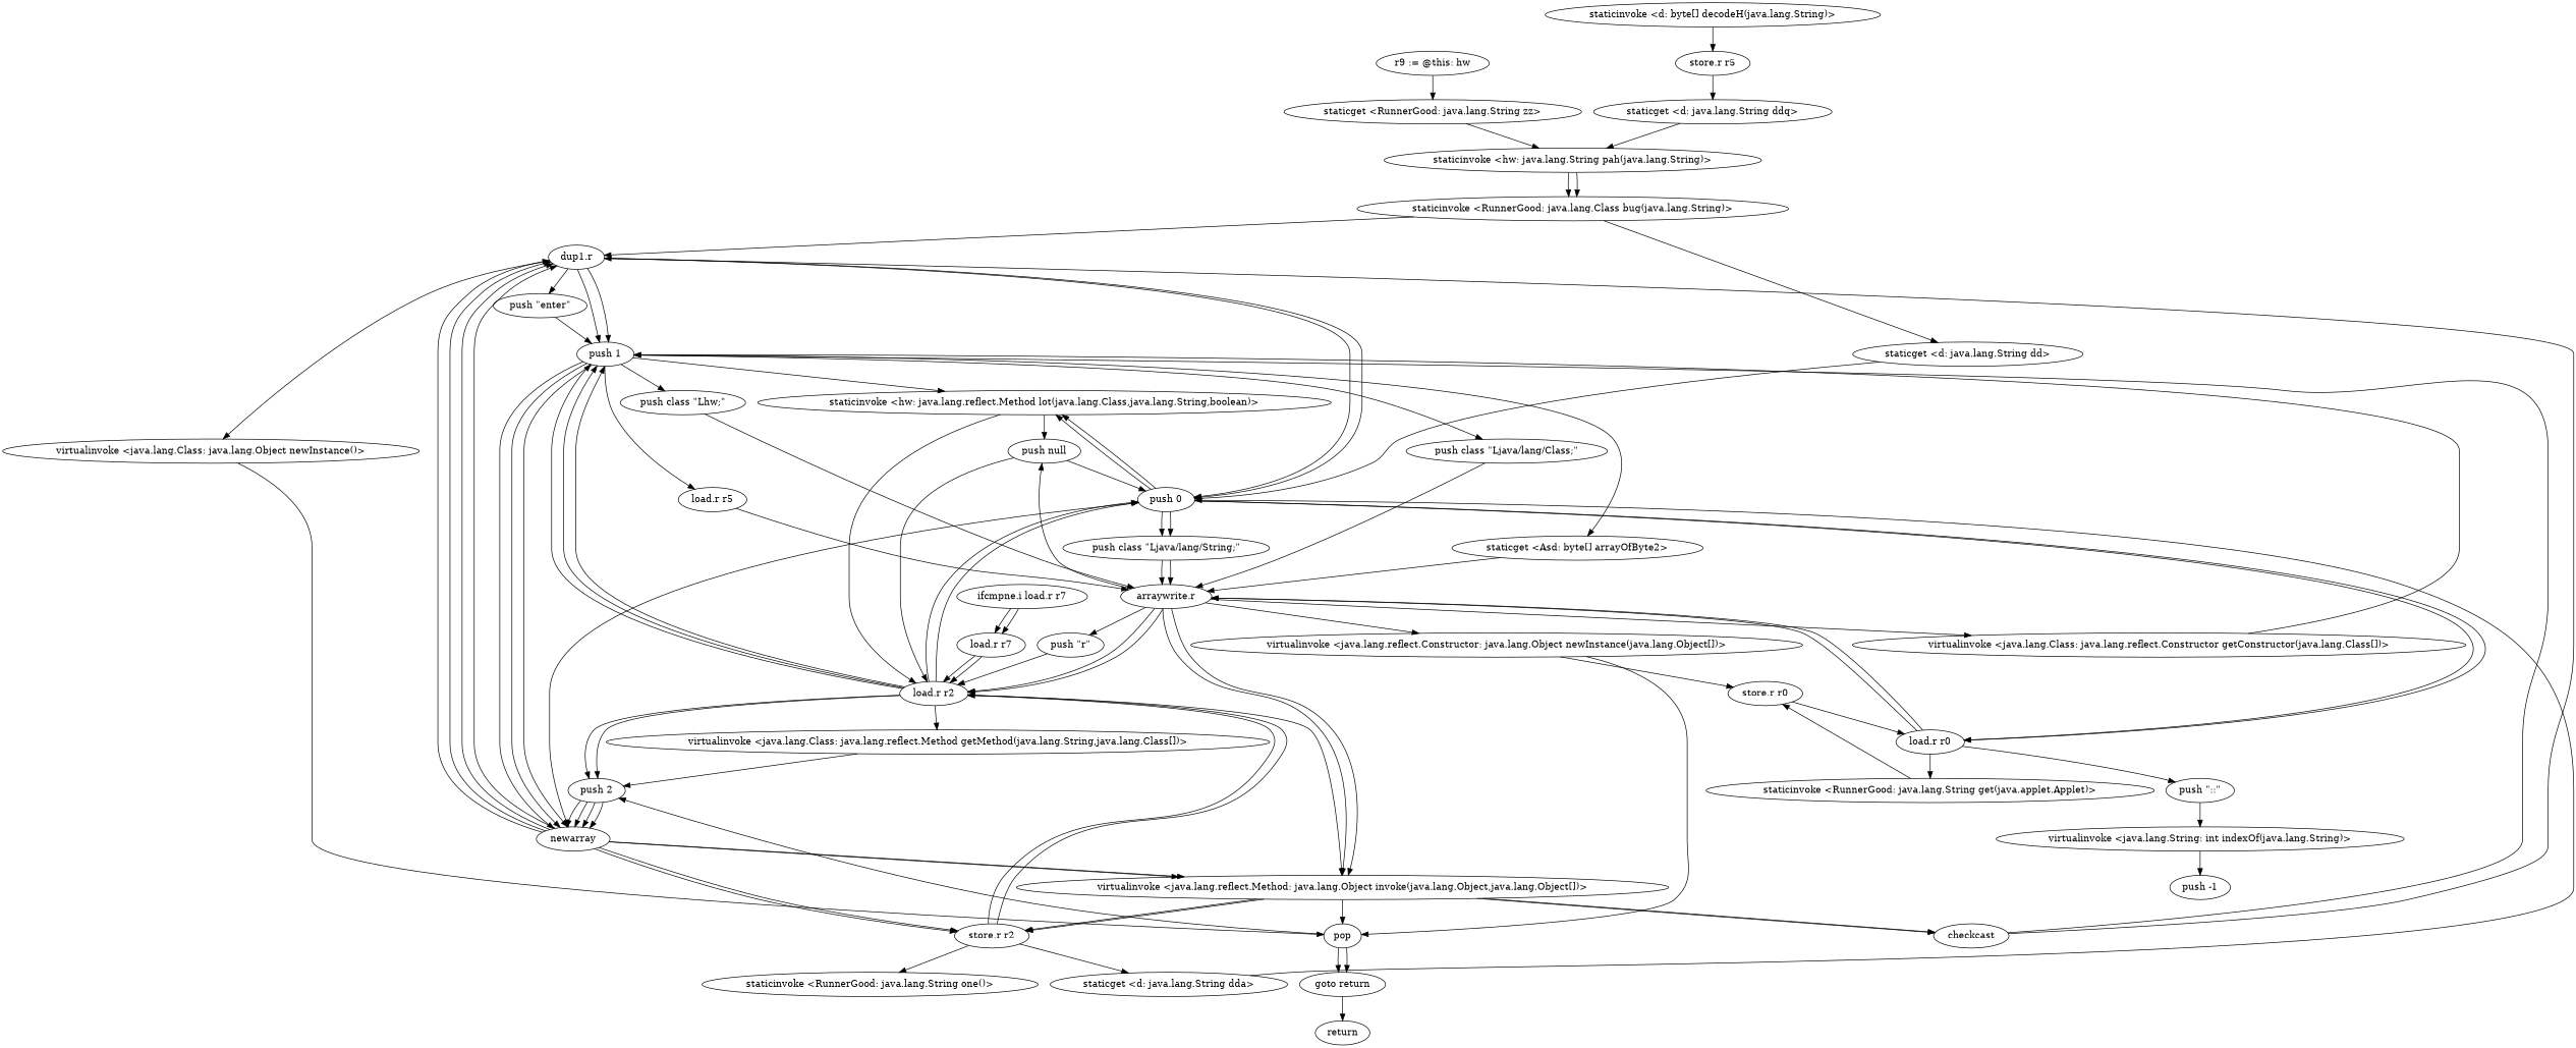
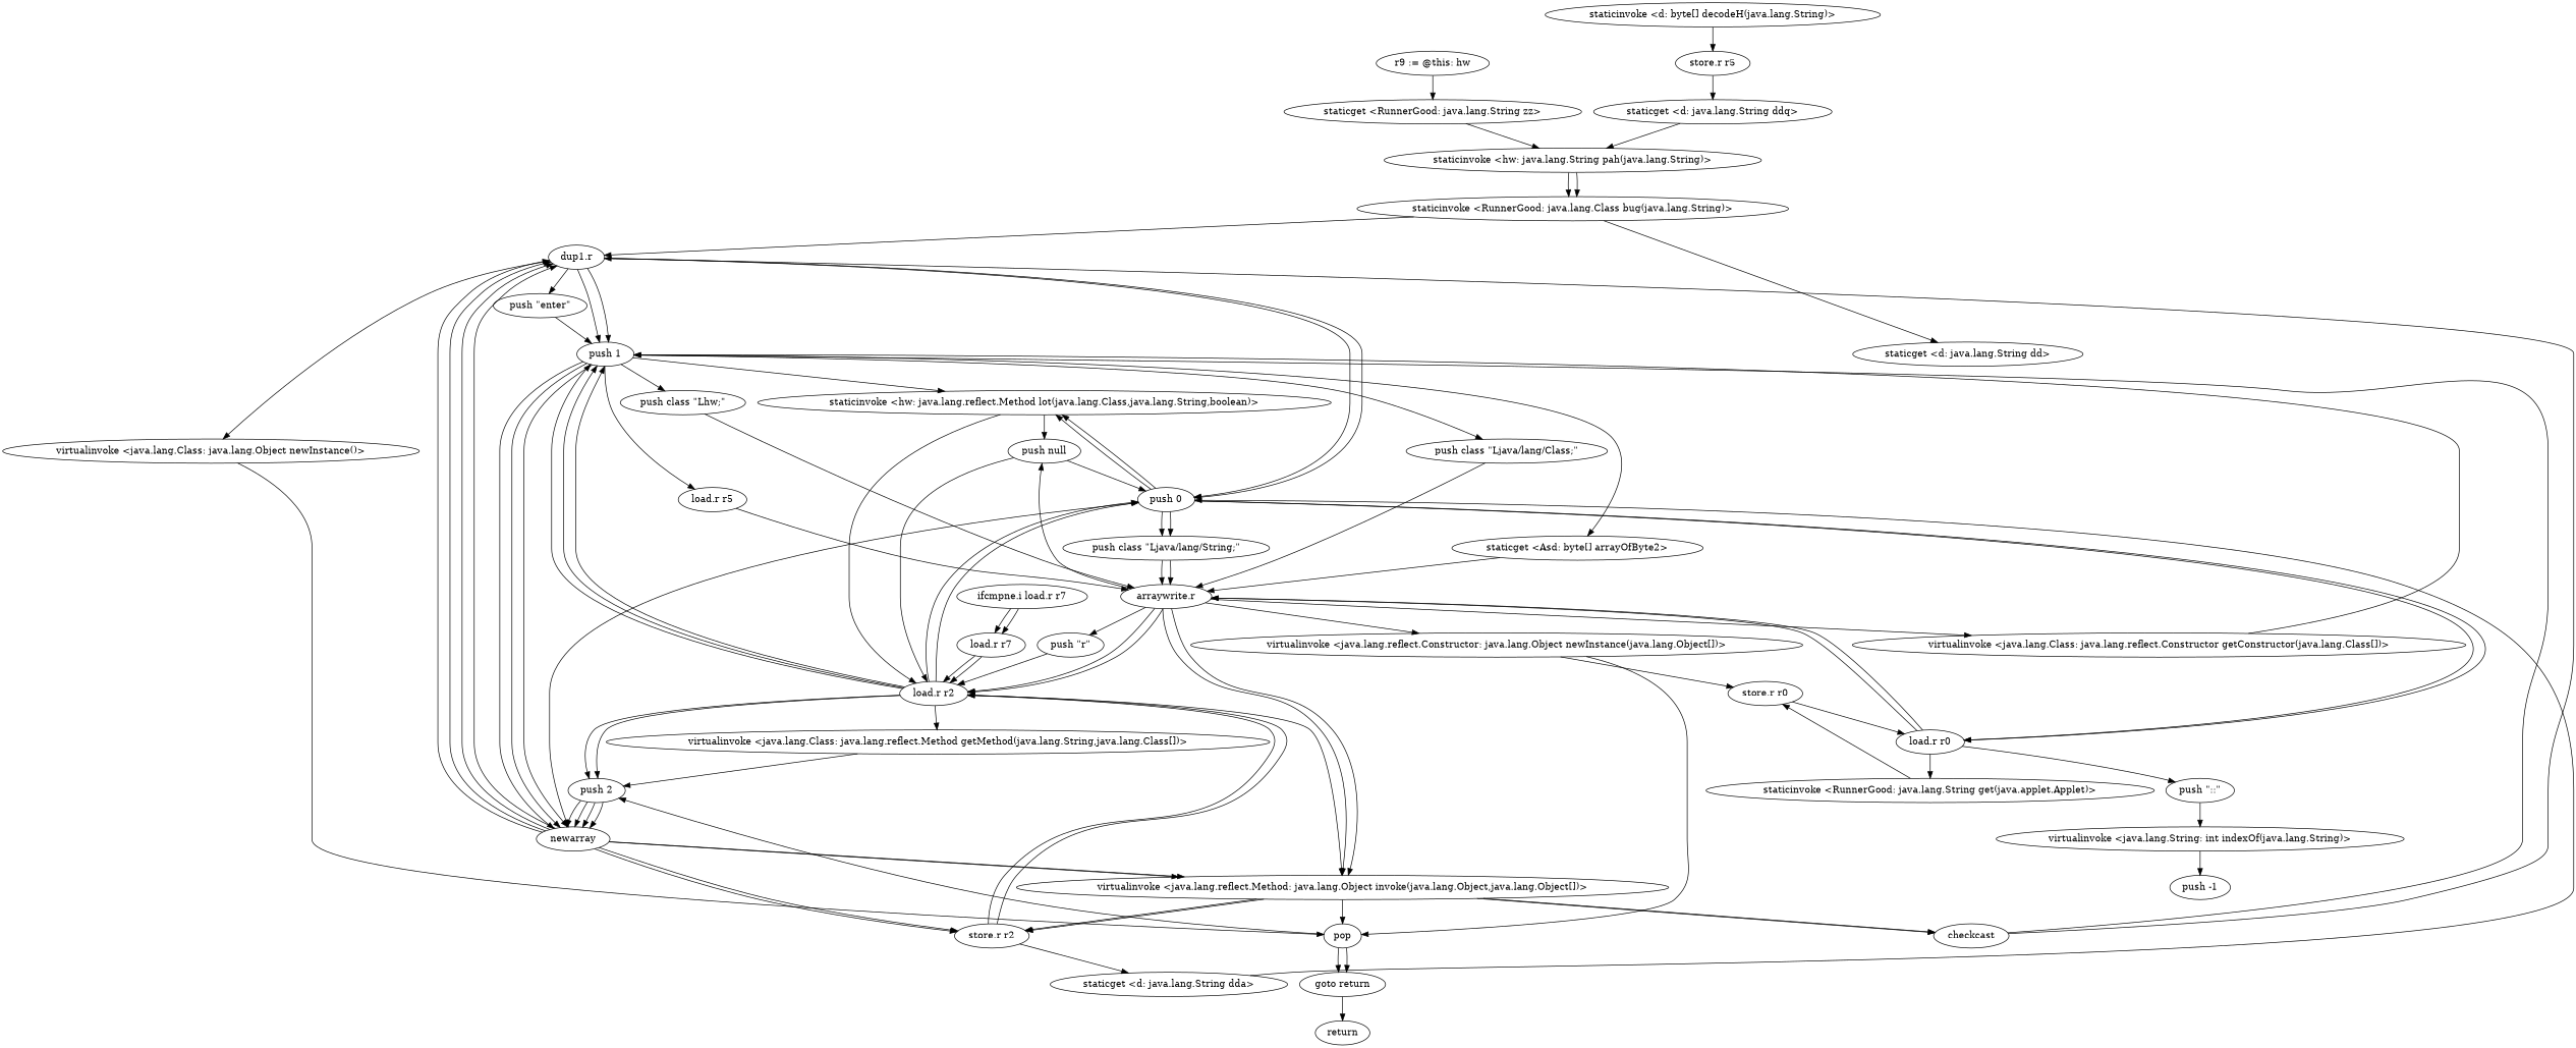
  digraph {
    n1 [label="r9 := @this: hw"]
    "staticget <RunnerGood: java.lang.String zz>"
    "staticinvoke <hw: java.lang.String pah(java.lang.String)>"
    "staticinvoke <RunnerGood: java.lang.Class bug(java.lang.String)>"
    "dup1.r"
    "staticget <d: java.lang.String dd>"
    "push \"enter\""
    "push 1"
    "push 0"
    "virtualinvoke <java.lang.Class: java.lang.Object newInstance()>"
    "staticinvoke <hw: java.lang.reflect.Method lot(java.lang.Class,java.lang.String,boolean)>"
    newarray
    "load.r r5"
    "staticget <Asd: byte[] arrayOfByte2>"
    "push class \"Ljava/lang/Class;\""
    "push class \"Lhw;\""
    "load.r r0"
    "push class \"Ljava/lang/String;\""
    pop
    "push null"
    "load.r r2"
    "virtualinvoke <java.lang.reflect.Method: java.lang.Object invoke(java.lang.Object,java.lang.Object[])>"
    "store.r r2"
    "arraywrite.r"
    "push 2"
    "virtualinvoke <java.lang.Class: java.lang.reflect.Method getMethod(java.lang.String,java.lang.Class[])>"
    "staticinvoke <RunnerGood: java.lang.String get(java.applet.Applet)>"
    "push \"::\""
    checkcast
    "staticget <d: java.lang.String dda>"
-   "staticinvoke <RunnerGood: java.lang.String one()>"
    "goto return"
    "staticinvoke <d: byte[] decodeH(java.lang.String)>"
    "store.r r5"
    "staticget <d: java.lang.String ddq>"
    "store.r r0"
    "virtualinvoke <java.lang.String: int indexOf(java.lang.String)>"
    "virtualinvoke <java.lang.Class: java.lang.reflect.Constructor getConstructor(java.lang.Class[])>"
    "virtualinvoke <java.lang.reflect.Constructor: java.lang.Object newInstance(java.lang.Object[])>"
    "push \"r\""
    "push -1"
    "ifcmpne.i load.r r7"
    "load.r r7"
    return
    n1 -> "staticget <RunnerGood: java.lang.String zz>"
    "staticget <RunnerGood: java.lang.String zz>" -> "staticinvoke <hw: java.lang.String pah(java.lang.String)>"
    "staticinvoke <hw: java.lang.String pah(java.lang.String)>" -> "staticinvoke <RunnerGood: java.lang.Class bug(java.lang.String)>"
    "staticinvoke <hw: java.lang.String pah(java.lang.String)>" -> "staticinvoke <RunnerGood: java.lang.Class bug(java.lang.String)>"
    "staticinvoke <RunnerGood: java.lang.Class bug(java.lang.String)>" -> "dup1.r"
    "staticinvoke <RunnerGood: java.lang.Class bug(java.lang.String)>" -> "staticget <d: java.lang.String dd>"
    "dup1.r" -> "push \"enter\""
    "dup1.r" -> "push 1"
    "dup1.r" -> "push 1"
    "dup1.r" -> "push 0"
    "dup1.r" -> "push 0"
    "dup1.r" -> "virtualinvoke <java.lang.Class: java.lang.Object newInstance()>"
-   "staticget <d: java.lang.String dd>" -> "push 0"
    "push \"enter\"" -> "push 1"
    "push 1" -> "staticinvoke <hw: java.lang.reflect.Method lot(java.lang.Class,java.lang.String,boolean)>"
    "push 1" -> newarray
    "push 1" -> newarray
    "push 1" -> newarray
    "push 1" -> "load.r r5"
    "push 1" -> "staticget <Asd: byte[] arrayOfByte2>"
    "push 1" -> "push class \"Ljava/lang/Class;\""
    "push 1" -> "push class \"Lhw;\""
    "push 0" -> "staticinvoke <hw: java.lang.reflect.Method lot(java.lang.Class,java.lang.String,boolean)>"
    "push 0" -> "staticinvoke <hw: java.lang.reflect.Method lot(java.lang.Class,java.lang.String,boolean)>"
    "push 0" -> newarray
    "push 0" -> "load.r r0"
    "push 0" -> "load.r r0"
    "push 0" -> "push class \"Ljava/lang/String;\""
    "push 0" -> "push class \"Ljava/lang/String;\""
    "virtualinvoke <java.lang.Class: java.lang.Object newInstance()>" -> pop
    "staticinvoke <hw: java.lang.reflect.Method lot(java.lang.Class,java.lang.String,boolean)>" -> "push null"
    "staticinvoke <hw: java.lang.reflect.Method lot(java.lang.Class,java.lang.String,boolean)>" -> "load.r r2"
    newarray -> "dup1.r"
    newarray -> "dup1.r"
    newarray -> "dup1.r"
    newarray -> "dup1.r"
    newarray -> "virtualinvoke <java.lang.reflect.Method: java.lang.Object invoke(java.lang.Object,java.lang.Object[])>"
    newarray -> "virtualinvoke <java.lang.reflect.Method: java.lang.Object invoke(java.lang.Object,java.lang.Object[])>"
    newarray -> "store.r r2"
    newarray -> "store.r r2"
    "load.r r5" -> "arraywrite.r"
    "staticget <Asd: byte[] arrayOfByte2>" -> "arraywrite.r"
    "push class \"Ljava/lang/Class;\"" -> "arraywrite.r"
    "push class \"Lhw;\"" -> "arraywrite.r"
    "load.r r0" -> "arraywrite.r"
    "load.r r0" -> "arraywrite.r"
    "load.r r0" -> "staticinvoke <RunnerGood: java.lang.String get(java.applet.Applet)>"
    "load.r r0" -> "push \"::\""
    "push class \"Ljava/lang/String;\"" -> "arraywrite.r"
    "push class \"Ljava/lang/String;\"" -> "arraywrite.r"
    pop -> "push 2"
    pop -> "goto return"
    pop -> "goto return"
    "push null" -> "push 0"
    "push null" -> "load.r r2"
    "load.r r2" -> "push 1"
    "load.r r2" -> "push 1"
    "load.r r2" -> "push 1"
    "load.r r2" -> "push 0"
    "load.r r2" -> "push 0"
    "load.r r2" -> "virtualinvoke <java.lang.reflect.Method: java.lang.Object invoke(java.lang.Object,java.lang.Object[])>"
    "load.r r2" -> "push 2"
    "load.r r2" -> "push 2"
    "load.r r2" -> "virtualinvoke <java.lang.Class: java.lang.reflect.Method getMethod(java.lang.String,java.lang.Class[])>"
    "virtualinvoke <java.lang.reflect.Method: java.lang.Object invoke(java.lang.Object,java.lang.Object[])>" -> pop
    "virtualinvoke <java.lang.reflect.Method: java.lang.Object invoke(java.lang.Object,java.lang.Object[])>" -> "store.r r2"
    "virtualinvoke <java.lang.reflect.Method: java.lang.Object invoke(java.lang.Object,java.lang.Object[])>" -> "store.r r2"
    "virtualinvoke <java.lang.reflect.Method: java.lang.Object invoke(java.lang.Object,java.lang.Object[])>" -> checkcast
    "virtualinvoke <java.lang.reflect.Method: java.lang.Object invoke(java.lang.Object,java.lang.Object[])>" -> checkcast
    "store.r r2" -> "load.r r2"
    "store.r r2" -> "load.r r2"
    "store.r r2" -> "staticget <d: java.lang.String dda>"
-   "store.r r2" -> "staticinvoke <RunnerGood: java.lang.String one()>"
    "arraywrite.r" -> "push null"
    "arraywrite.r" -> "load.r r2"
    "arraywrite.r" -> "load.r r2"
    "arraywrite.r" -> "virtualinvoke <java.lang.reflect.Method: java.lang.Object invoke(java.lang.Object,java.lang.Object[])>"
    "arraywrite.r" -> "virtualinvoke <java.lang.reflect.Method: java.lang.Object invoke(java.lang.Object,java.lang.Object[])>"
    "arraywrite.r" -> "virtualinvoke <java.lang.Class: java.lang.reflect.Constructor getConstructor(java.lang.Class[])>"
    "arraywrite.r" -> "virtualinvoke <java.lang.reflect.Constructor: java.lang.Object newInstance(java.lang.Object[])>"
    "arraywrite.r" -> "push \"r\""
    "push 2" -> newarray
    "push 2" -> newarray
    "push 2" -> newarray
    "push 2" -> newarray
    "virtualinvoke <java.lang.Class: java.lang.reflect.Method getMethod(java.lang.String,java.lang.Class[])>" -> "push 2"
    "staticinvoke <RunnerGood: java.lang.String get(java.applet.Applet)>" -> "store.r r0"
    "push \"::\"" -> "virtualinvoke <java.lang.String: int indexOf(java.lang.String)>"
    checkcast -> "dup1.r"
    checkcast -> "push 1"
    "staticget <d: java.lang.String dda>" -> "push 0"
    "goto return" -> return
    "staticinvoke <d: byte[] decodeH(java.lang.String)>" -> "store.r r5"
    "store.r r5" -> "staticget <d: java.lang.String ddq>"
    "staticget <d: java.lang.String ddq>" -> "staticinvoke <hw: java.lang.String pah(java.lang.String)>"
    "store.r r0" -> "load.r r0"
    "virtualinvoke <java.lang.String: int indexOf(java.lang.String)>" -> "push -1"
    "virtualinvoke <java.lang.Class: java.lang.reflect.Constructor getConstructor(java.lang.Class[])>" -> "push 1"
    "virtualinvoke <java.lang.reflect.Constructor: java.lang.Object newInstance(java.lang.Object[])>" -> pop
    "virtualinvoke <java.lang.reflect.Constructor: java.lang.Object newInstance(java.lang.Object[])>" -> "store.r r0"
    "push \"r\"" -> "load.r r2"
    "ifcmpne.i load.r r7" -> "load.r r7"
    "ifcmpne.i load.r r7" -> "load.r r7"
    "load.r r7" -> "load.r r2"
    "load.r r7" -> "load.r r2"
  }
